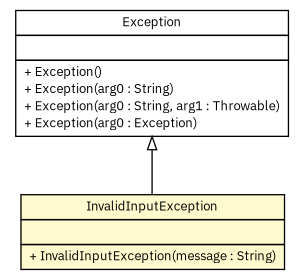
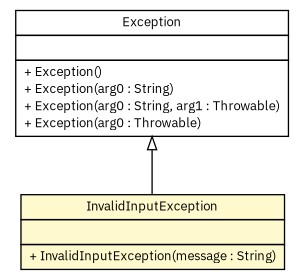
  digraph {
    fontname="IBM Plex Sans"
    node [fontcolor=black fontname="IBM Plex Sans" fontsize=10.0 shape=plaintext]
    n1 [label=<<table border="0" cellborder="1" cellspacing="0" cellpadding="2" port="p" bgcolor="lemonChiffon" href="./InvalidInputException.html"> 		<tr><td><table border="0" cellspacing="0" cellpadding="1"> 			<tr><td> InvalidInputException </td></tr> 		</table></td></tr> 		<tr><td><table border="0" cellspacing="0" cellpadding="1"> 			<tr><td align="left">  </td></tr> 		</table></td></tr> 		<tr><td><table border="0" cellspacing="0" cellpadding="1"> 			<tr><td align="left"> + InvalidInputException(message : String) </td></tr> 		</table></td></tr> 		</table>>]
-   n2 [label=<<table border="0" cellborder="1" cellspacing="0" cellpadding="2" port="p" href="http://java.sun.com/j2se/1.4.2/docs/api/java/lang/Exception.html"> 		<tr><td><table border="0" cellspacing="0" cellpadding="1"> 			<tr><td> Exception </td></tr> 		</table></td></tr> 		<tr><td><table border="0" cellspacing="0" cellpadding="1"> 			<tr><td align="left">  </td></tr> 		</table></td></tr> 		<tr><td><table border="0" cellspacing="0" cellpadding="1"> 			<tr><td align="left"> + Exception() </td></tr> 			<tr><td align="left"> + Exception(arg0 : String) </td></tr> 			<tr><td align="left"> + Exception(arg0 : String, arg1 : Throwable) </td></tr> 			<tr><td align="left"> + Exception(arg0 : Exception) </td></tr> 		</table></td></tr> 		</table>>]
+   n2 [label=<<table border="0" cellborder="1" cellspacing="0" cellpadding="2" port="p" href="http://java.sun.com/j2se/1.4.2/docs/api/java/lang/Exception.html"> 		<tr><td><table border="0" cellspacing="0" cellpadding="1"> 			<tr><td> Exception </td></tr> 		</table></td></tr> 		<tr><td><table border="0" cellspacing="0" cellpadding="1"> 			<tr><td align="left">  </td></tr> 		</table></td></tr> 		<tr><td><table border="0" cellspacing="0" cellpadding="1"> 			<tr><td align="left"> + Exception() </td></tr> 			<tr><td align="left"> + Exception(arg0 : String) </td></tr> 			<tr><td align="left"> + Exception(arg0 : String, arg1 : Throwable) </td></tr> 			<tr><td align="left"> + Exception(arg0 : Throwable) </td></tr> 		</table></td></tr> 		</table>>]
    n2 -> n1 [arrowtail=empty dir=back fontname="IBM Plex Sans" fontsize=10 headport=p labelfontname=arial labelfontsize=10 tailport=p]
  }
